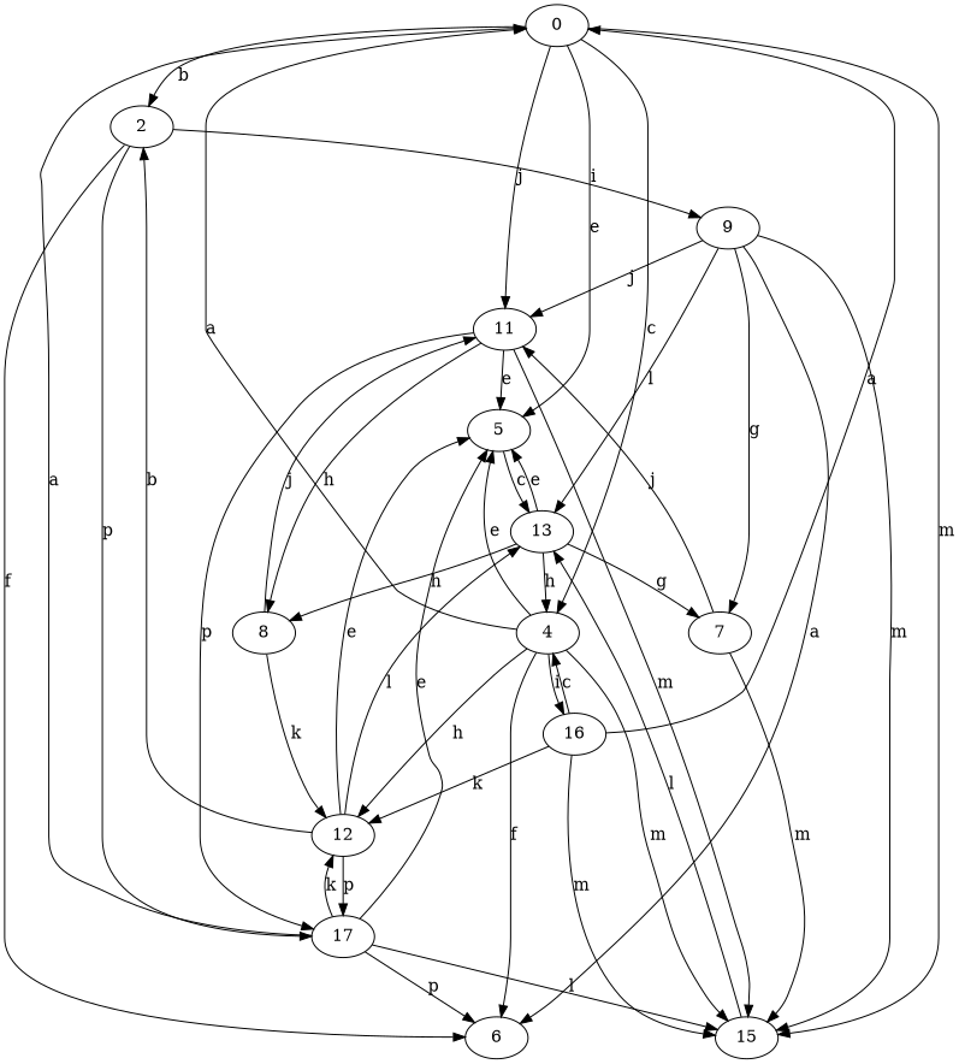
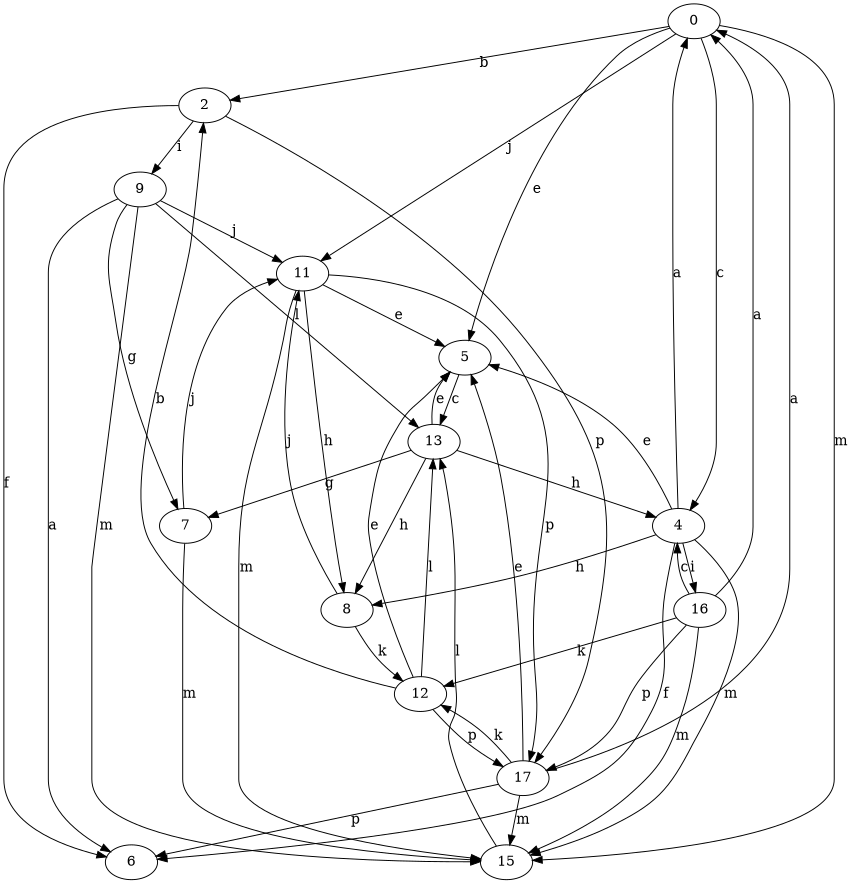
  strict digraph {
    0
    2
    4
    5
    11
    15
    6
    9
    17
    8
    n11 [label=16]
    13
    7
    12
    0 -> 2 [label=b]
    0 -> 4 [label=c]
    0 -> 5 [label=e]
    0 -> 11 [label=j]
    0 -> 15 [label=m]
    2 -> 6 [label=f]
    2 -> 9 [label=i]
    2 -> 17 [label=p]
    4 -> 0 [label=a]
    4 -> 5 [label=e]
    4 -> 15 [label=m]
    4 -> 6 [label=f]
-   4 -> 12 [label=h]
+   4 -> 8 [label=h]
    4 -> n11 [label=i]
    5 -> 13 [label=c]
    11 -> 5 [label=e]
    11 -> 15 [label=m]
    11 -> 17 [label=p]
    11 -> 8 [label=h]
    15 -> 13 [label=l]
    9 -> 11 [label=j]
    9 -> 15 [label=m]
    9 -> 6 [label=a]
    9 -> 13 [label=l]
    9 -> 7 [label=g]
    17 -> 0 [label=a]
    17 -> 5 [label=e]
-   17 -> 15 [label=l]
+   17 -> 15 [label=m]
    17 -> 6 [label=p]
    17 -> 12 [label=k]
    8 -> 11 [label=j]
    8 -> 12 [label=k]
    n11 -> 0 [label=a]
    n11 -> 4 [label=c]
    n11 -> 15 [label=m]
+   n11 -> 17 [label=p]
    n11 -> 12 [label=k]
    13 -> 4 [label=h]
    13 -> 5 [label=e]
    13 -> 8 [label=h]
    13 -> 7 [label=g]
    7 -> 11 [label=j]
    7 -> 15 [label=m]
    12 -> 2 [label=b]
    12 -> 5 [label=e]
    12 -> 17 [label=p]
    12 -> 13 [label=l]
  }
